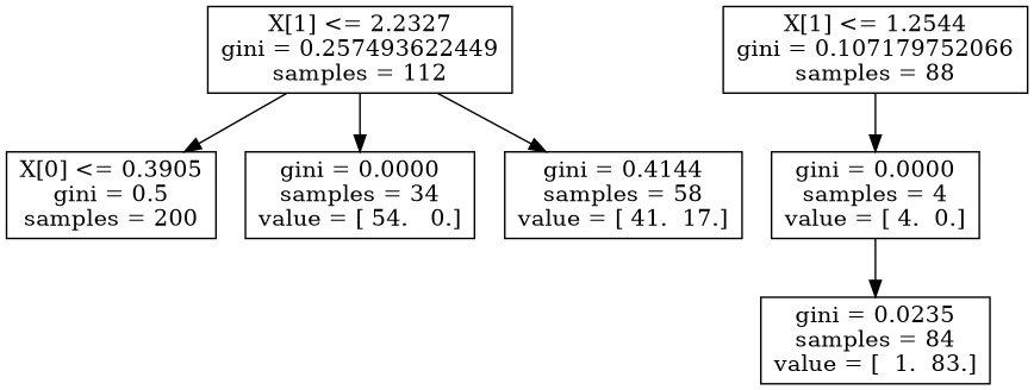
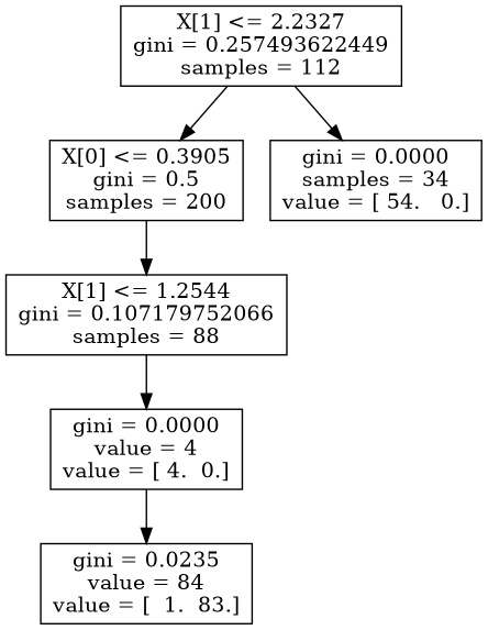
  digraph {
    node [shape=box]
    n1 [label="X[0] <= 0.3905\ngini = 0.5\nsamples = 200"]
    n2 [label="X[1] <= 1.2544\ngini = 0.107179752066\nsamples = 88"]
-   n3 [label="gini = 0.0000\nsamples = 4\nvalue = [ 4.  0.]"]
+   n3 [label="gini = 0.0000\nvalue = 4\nvalue = [ 4.  0.]"]
    n4 [label="X[1] <= 2.2327\ngini = 0.257493622449\nsamples = 112"]
    n5 [label="gini = 0.0000\nsamples = 34\nvalue = [ 54.   0.]"]
-   n6 [label="gini = 0.4144\nsamples = 58\nvalue = [ 41.  17.]"]
-   n7 [label="gini = 0.0235\nsamples = 84\nvalue = [  1.  83.]"]
+   n7 [label="gini = 0.0235\nvalue = 84\nvalue = [  1.  83.]"]
+   n1 -> n2
    n2 -> n3
    n3 -> n7
    n4 -> n1
    n4 -> n5
-   n4 -> n6
  }
